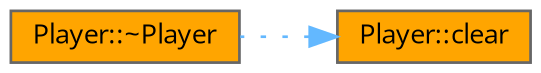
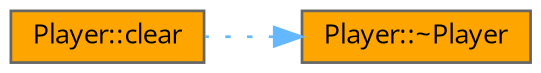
  digraph {
    rankdir=RL
    fontname="Open Sans"
    node [fillcolor=orange fontname="Open Sans" fontsize=10 shape=box style=filled]
    n1 [color=gray40 fontcolor=black height=0.2 label="Player::clear" width=0.4]
    n2 [color=grey40 height=0.2 label="Player::~Player" width=0.4]
-   n1 -> n2 [color=steelblue1 dir=back fontname="Open Sans" fontsize=10 labelfontname=Helvetica labelfontsize=10 style=dotted]
+   n2 -> n1 [color=steelblue1 dir=back fontname="Open Sans" fontsize=10 labelfontname=Helvetica labelfontsize=10 style=dotted]
  }
